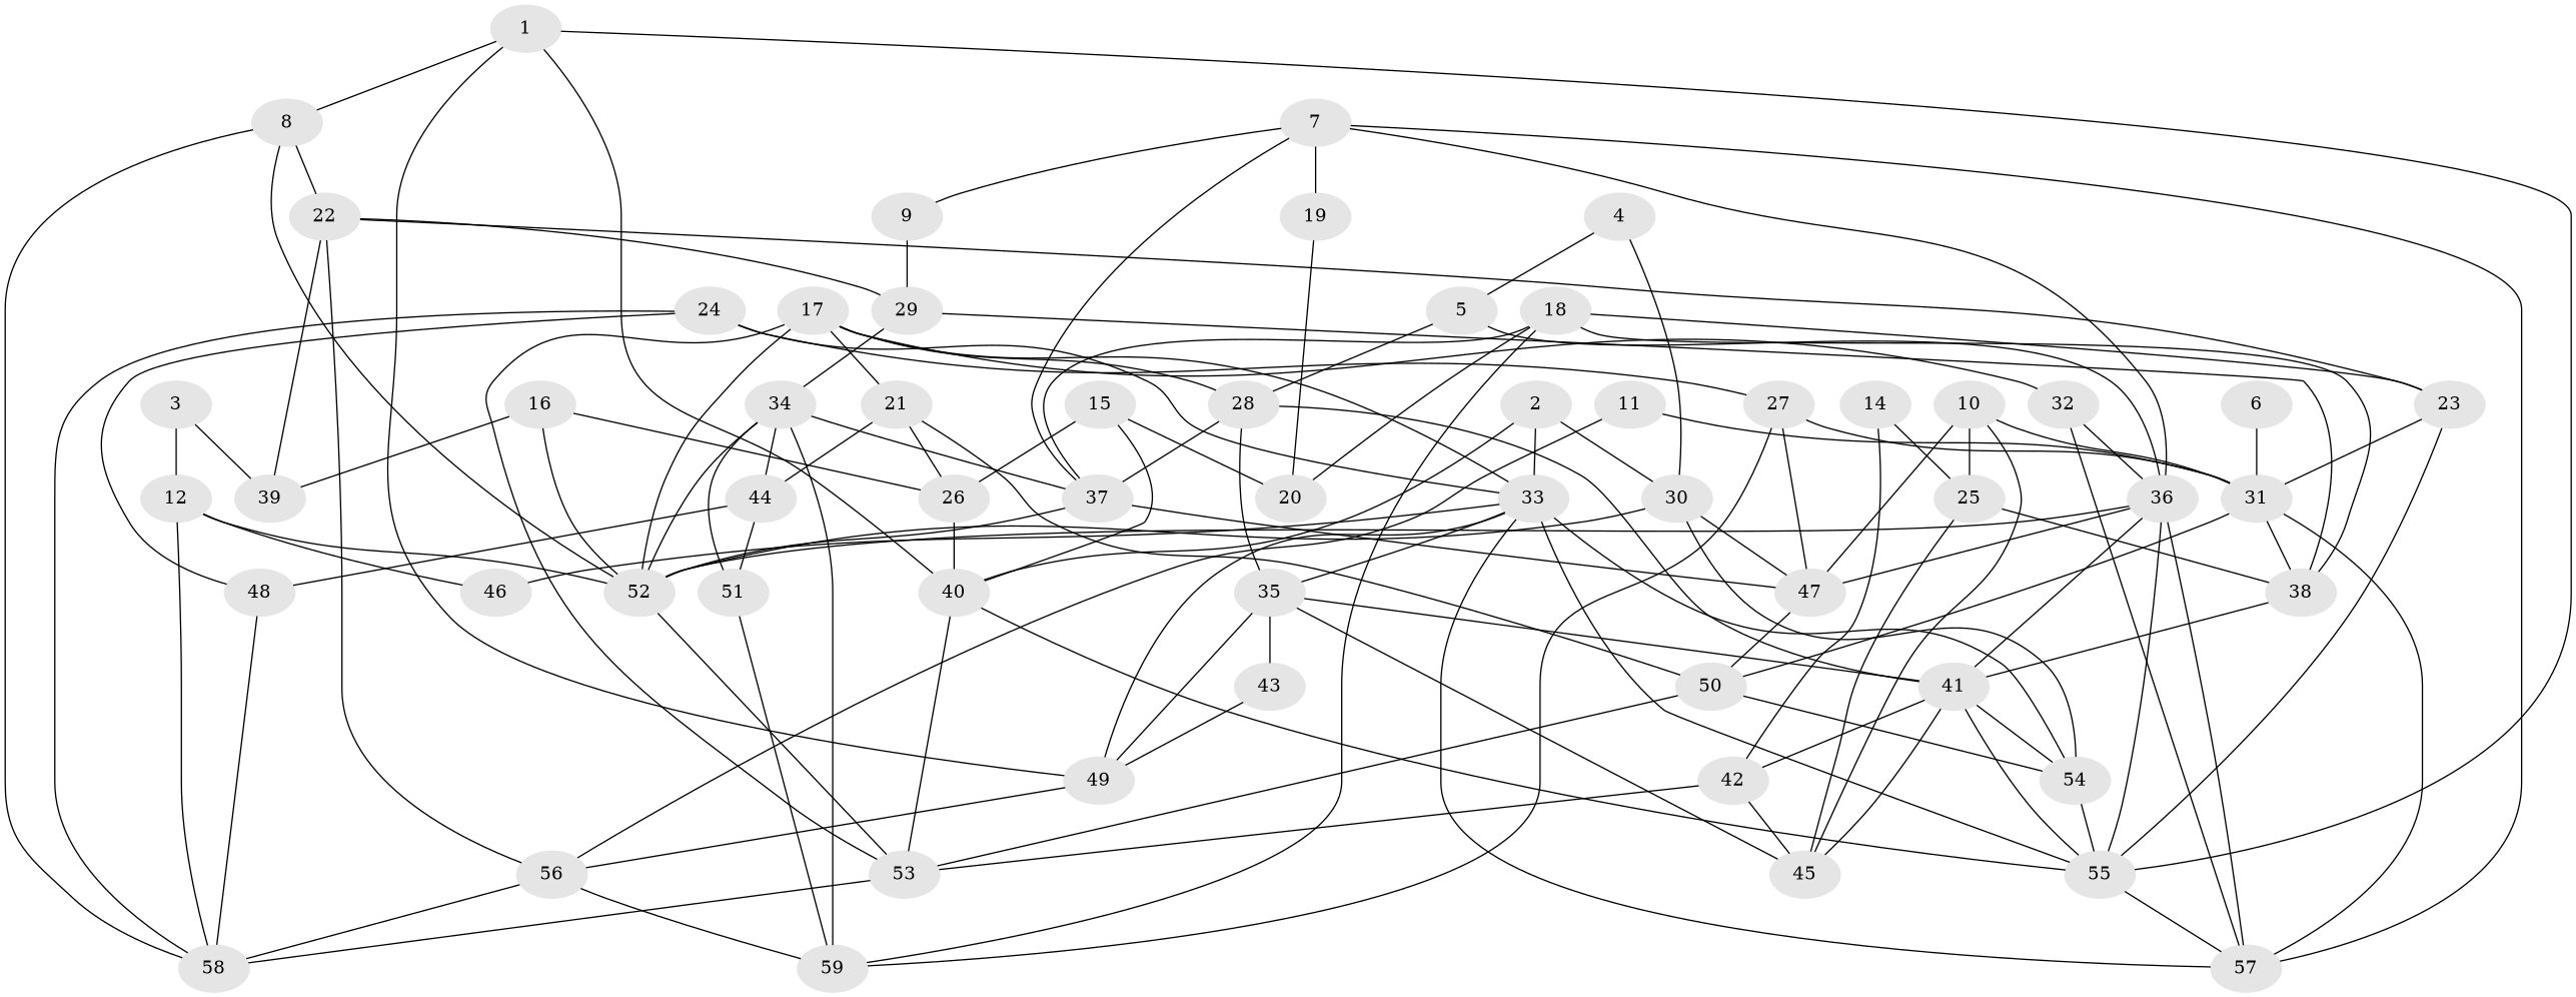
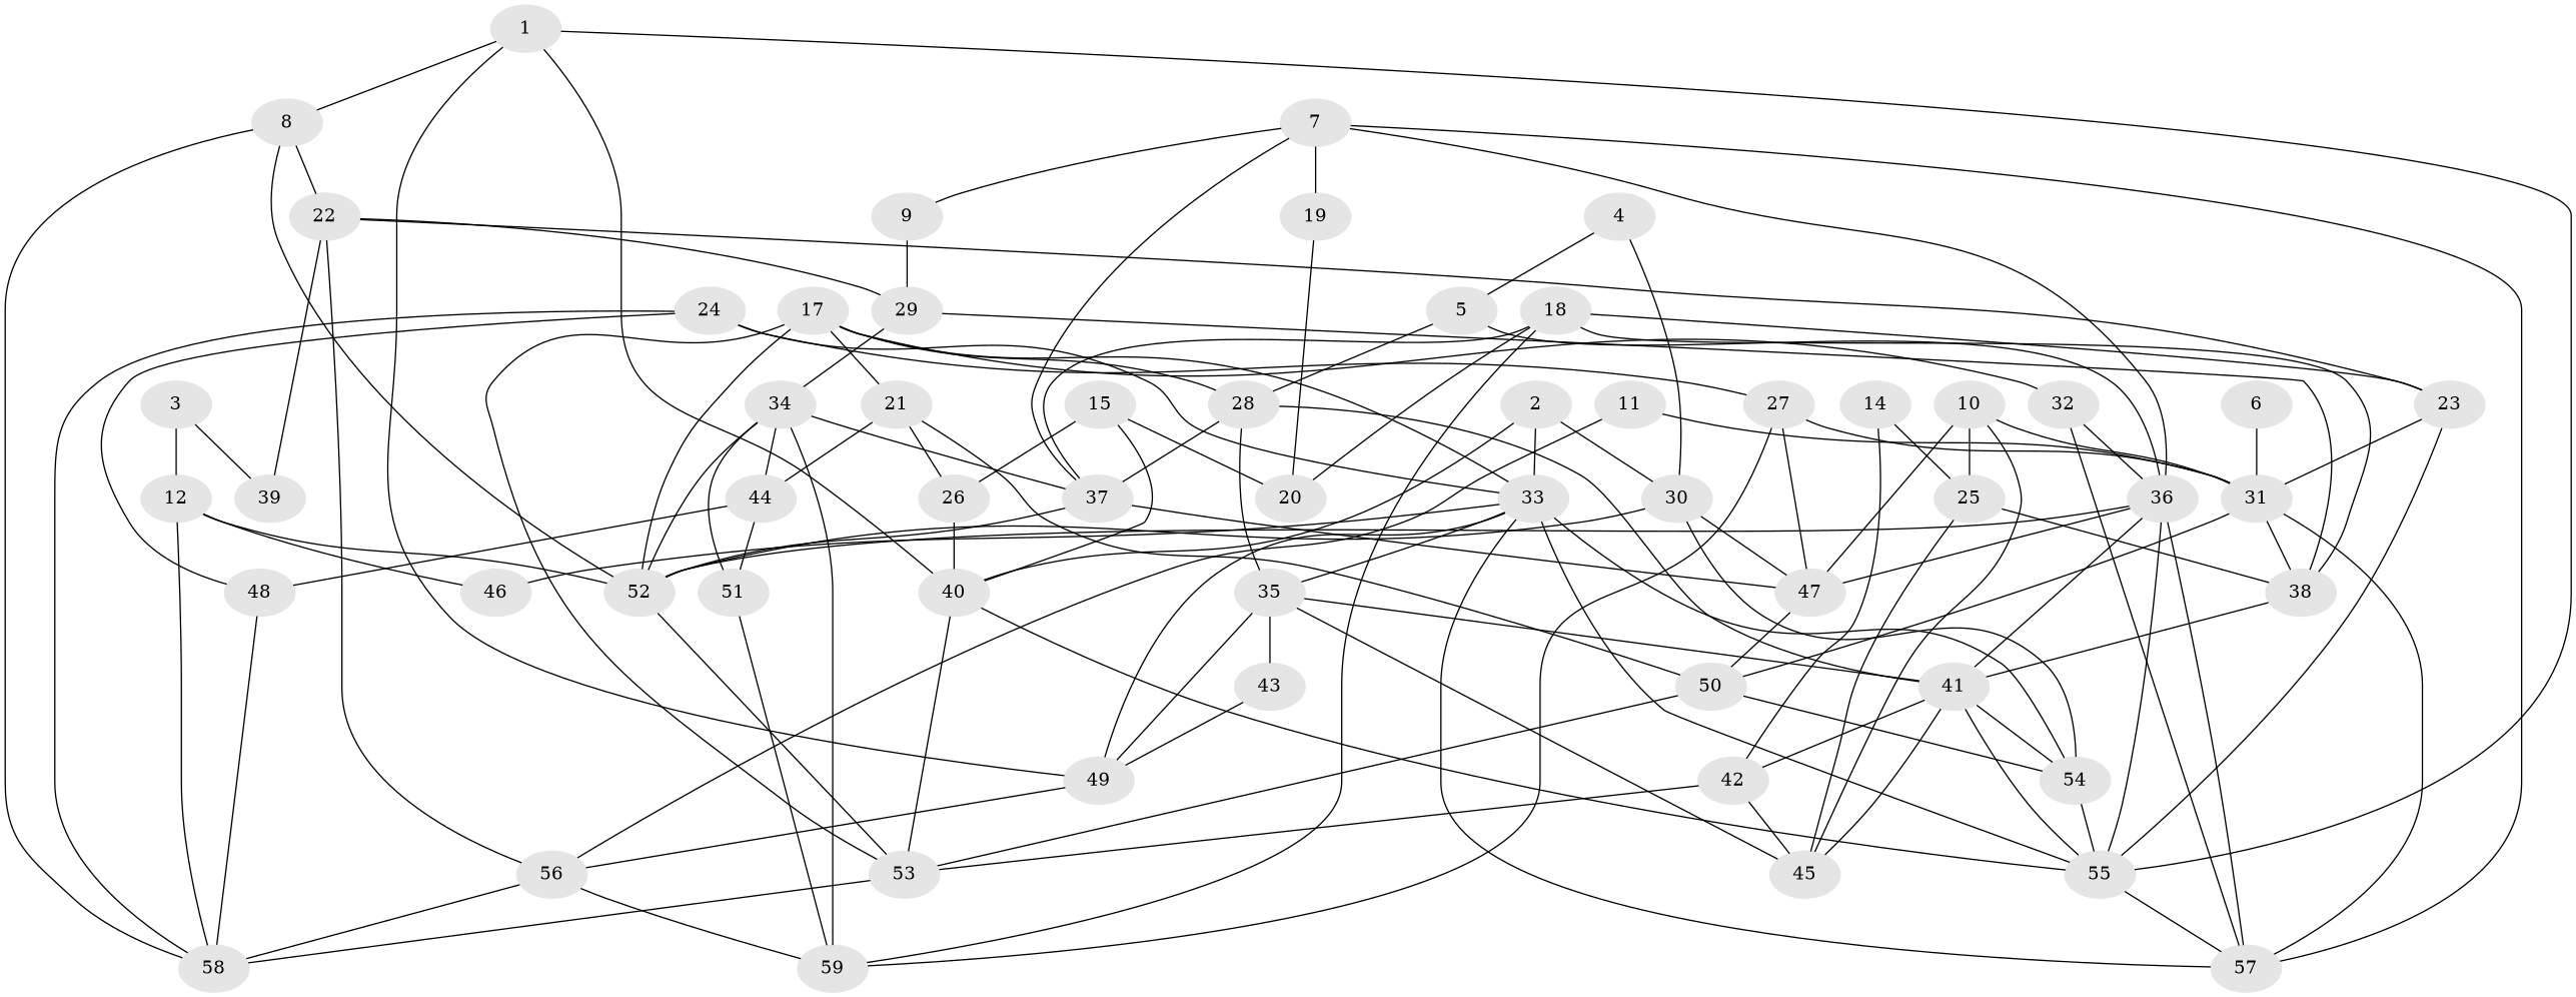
  graph {
    node [color=gray90 style=filled]
    edge [weight=1.0]
    1
    8
    40
    49
    55
    22
    52
    58
    53
    56
    57
    2
    30
    33
    47
    54
    46
    35
    3
    12
    39
    4
    5
    28
    36
    37
    41
    6
    31
    38
    50
    7
    9
    19
    29
    20
    23
    34
    10
    25
    45
    11
    59
    42
    14
    15
    26
-   16
    17
    21
    32
    44
    18
    48
    51
    24
    27
    43
    1 -- 8
    1 -- 40
    1 -- 49
    1 -- 55
    8 -- 22
    8 -- 52
    8 -- 58
    40 -- 55
    40 -- 53
    49 -- 56
    55 -- 57
    22 -- 56
    22 -- 39
    22 -- 29
    22 -- 23
    52 -- 53
    53 -- 58
    56 -- 58
    56 -- 59
    2 -- 40
    2 -- 30 [weight=2.0]
    2 -- 33
    30 -- 52
    30 -- 47
    30 -- 54
    33 -- 49
    33 -- 55
    33 -- 57
    33 -- 54
    33 -- 46 [weight=2.0]
    33 -- 35
    47 -- 50
    54 -- 55
    35 -- 49
    35 -- 41
    35 -- 45
    35 -- 43 [weight=2.0]
    3 -- 12
    3 -- 39
    12 -- 52
    12 -- 58
    12 -- 46
    4 -- 30
    4 -- 5
    5 -- 28
    5 -- 36
    28 -- 35
    28 -- 37
    28 -- 41
    36 -- 55
    36 -- 52
    36 -- 57
    36 -- 47
    36 -- 41
    37 -- 52
    37 -- 47
    41 -- 55
    41 -- 54 [weight=2.0]
    41 -- 45
    41 -- 42 [weight=2.0]
    6 -- 31 [weight=2.0]
    31 -- 57
    31 -- 38
    31 -- 50
    38 -- 41
    50 -- 53
    50 -- 54
    7 -- 57
    7 -- 36
    7 -- 37
    7 -- 9
    7 -- 19
    9 -- 29
    19 -- 20
    29 -- 38
    29 -- 34
    23 -- 55
    23 -- 31
    34 -- 52
    34 -- 37
    34 -- 59
    34 -- 44
    34 -- 51
    10 -- 47
    10 -- 31
    10 -- 25
    10 -- 45
    25 -- 38
    25 -- 45
    11 -- 56
    11 -- 31
    42 -- 53
    42 -- 45
    14 -- 25
    14 -- 42
    15 -- 40
    15 -- 20
    15 -- 26
    26 -- 40 [weight=2.0]
-   16 -- 52
-   16 -- 39
-   16 -- 26
    17 -- 52
    17 -- 53
    17 -- 33
    17 -- 28
    17 -- 21
    17 -- 32
    21 -- 50
    21 -- 26
    21 -- 44
    32 -- 57
    32 -- 36
    44 -- 48 [weight=2.0]
    44 -- 51
    18 -- 37
    18 -- 38
    18 -- 20
    18 -- 23
    18 -- 59
    48 -- 58
    51 -- 59
    24 -- 58
    24 -- 33
    24 -- 48
    24 -- 27
    27 -- 47
    27 -- 31
    27 -- 59
    43 -- 49
  }
